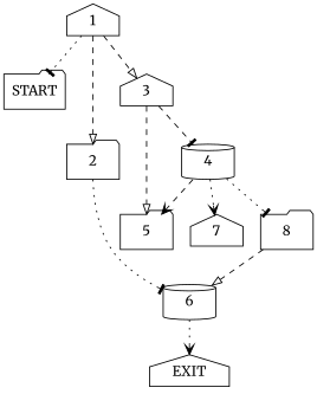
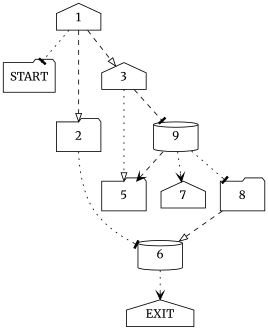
  digraph {
    fontname=Merriweather
    node [fontname=Merriweather shape=folder]
    edge [arrowhead=tee fontname=Merriweather style=dashed]
    n1 [label=START]
    1 [shape=house]
    2
    3 [shape=house]
    n5 [label=EXIT shape=house]
    6 [shape=cylinder]
-   4 [shape=cylinder]
+   4 [shape=cylinder label=9]
    5
    7 [shape=house]
    8
    1 -> n1 [style=dotted]
    1 -> 2 [arrowhead=onormal]
    1 -> 3 [arrowhead=onormal]
    2 -> 6 [style=dotted]
    3 -> 4
-   3 -> 5 [arrowhead=onormal]
+   3 -> 5 [arrowhead=onormal style=dotted]
    6 -> n5 [arrowhead=vee style=dotted]
    4 -> 5 [arrowhead=vee]
    4 -> 7 [arrowhead=vee style=dotted]
    4 -> 8 [style=dotted]
    8 -> 6 [arrowhead=onormal]
  }
